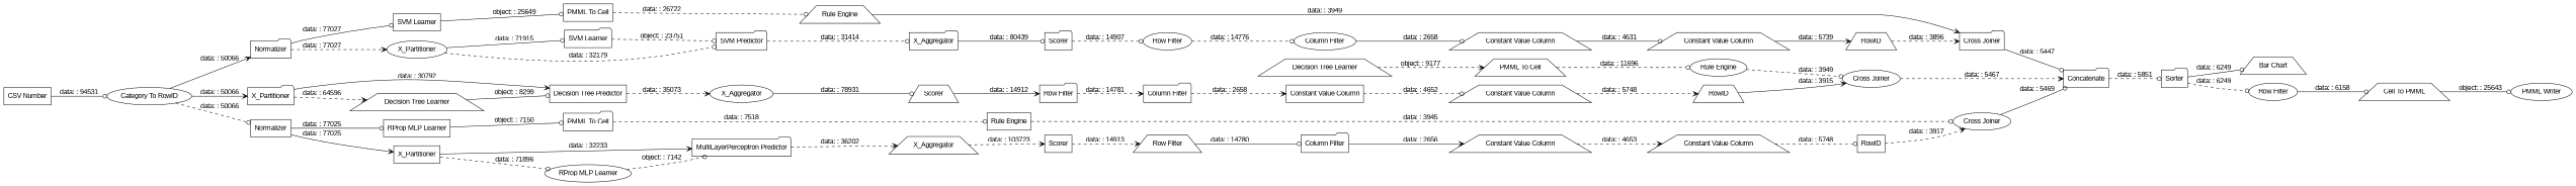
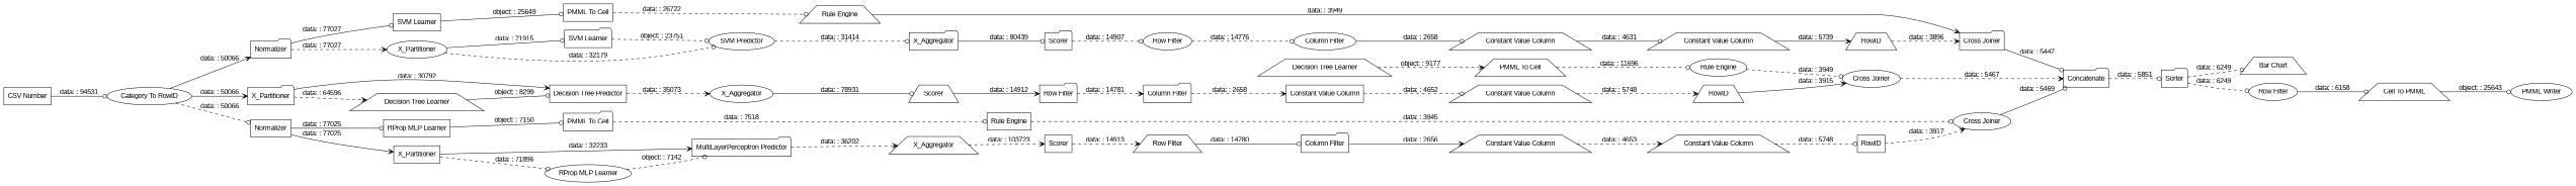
  digraph {
    fontname="Liberation Sans"
    rankdir=LR
    node [fontname="Liberation Sans" shape=trapezium]
    edge [arrowhead=odot fontname="Liberation Sans" style=dashed]
    n1 [label="Column Filter" shape=folder]
    n2 [label="Constant Value Column"]
    n3 [label="Constant Value Column"]
    n4 [label="CSV Number" shape=box]
    n5 [label="Category To RowID" shape=ellipse]
    n6 [label=Normalizer shape=folder]
    n7 [label=Normalizer shape=box]
    n8 [label=X_Partitioner shape=folder]
    n9 [label="Cell To PMML"]
    n10 [label="PMML Writer" shape=ellipse]
    n11 [label="Column Filter" shape=folder]
    n12 [label="Constant Value Column" shape=box]
    n13 [label="Constant Value Column"]
    n14 [label=X_Aggregator]
    n15 [label=Scorer shape=box]
    n16 [label="Row Filter"]
    n17 [label="Cross Joiner" shape=folder]
    n18 [label=Concatenate shape=folder]
    n19 [label=Sorter shape=folder]
    n20 [label="Bar Chart"]
    n21 [label="Row Filter" shape=ellipse]
    n22 [label="Row Filter" shape=folder]
    n23 [label="Decision Tree Learner"]
    n24 [label="PMML To Cell"]
    n25 [label="Rule Engine" shape=ellipse]
    n26 [label=Scorer shape=folder]
    n27 [label="Row Filter" shape=ellipse]
    n28 [label="Column Filter" shape=ellipse]
    n29 [label="RProp MLP Learner" shape=ellipse]
    n30 [label="MultiLayerPerceptron Predictor" shape=folder]
    n31 [label="Constant Value Column"]
    n32 [label=Scorer]
    n33 [label="Cross Joiner" shape=ellipse]
    n34 [label=X_Partitioner shape=ellipse]
    n35 [label="SVM Learner" shape=box]
    n36 [label=X_Partitioner shape=box]
    n37 [label="RProp MLP Learner" shape=box]
    n38 [label="Decision Tree Predictor" shape=box]
    n39 [label="Decision Tree Learner"]
    n40 [label="Cross Joiner" shape=ellipse]
    n41 [label="SVM Learner" shape=folder]
-   n42 [label="SVM Predictor" shape=folder]
+   n42 [label="SVM Predictor" shape=ellipse]
    n43 [label=X_Aggregator shape=folder]
    n44 [label="PMML To Cell" shape=box]
    n45 [label=RowID shape=box]
    n46 [label="Constant Value Column"]
    n47 [label=RowID]
    n48 [label="PMML To Cell" shape=folder]
    n49 [label="Rule Engine" shape=box]
    n50 [label=RowID]
    n51 [label="Rule Engine"]
    n52 [label=X_Aggregator shape=ellipse]
    n1 -> n2 [arrowhead=vee label="data: : 2656" style=solid]
    n2 -> n3 [arrowhead=vee label="data: : 4653"]
    n3 -> n45 [label="data: : 5748"]
    n4 -> n5 [label="data: : 94531" style=solid]
    n5 -> n6 [arrowhead=vee label="data: : 50066" style=solid]
    n5 -> n7 [label="data: : 50066"]
    n5 -> n8 [arrowhead=vee label="data: : 50066" style=solid]
    n6 -> n34 [arrowhead=vee label="data: : 77027"]
    n6 -> n35 [label="data: : 77027" style=solid]
    n7 -> n36 [arrowhead=vee label="data: : 77025" style=solid]
    n7 -> n37 [label="data: : 77025" style=solid]
    n8 -> n38 [arrowhead=vee label="data: : 30792" style=solid]
    n8 -> n39 [arrowhead=vee label="data: : 64596"]
    n9 -> n10 [label="object: : 25643" style=solid]
    n11 -> n12 [arrowhead=vee label="data: : 2658"]
    n12 -> n13 [label="data: : 4652"]
    n13 -> n50 [arrowhead=vee label="data: : 5748"]
    n14 -> n15 [arrowhead=vee label="data: : 103723"]
    n15 -> n16 [arrowhead=vee label="data: : 14913"]
    n16 -> n1 [label="data: : 14780" style=solid]
    n17 -> n18 [label="data: : 5447" style=solid]
    n18 -> n19 [label="data: : 5851"]
-   n19 -> n20 [label="data: : 6249" style=solid]
+   n19 -> n20 [label="data: : 6249"]
    n19 -> n21 [label="data: : 6249"]
    n21 -> n9 [label="data: : 6158" style=solid]
    n22 -> n11 [arrowhead=vee label="data: : 14781"]
    n23 -> n24 [arrowhead=vee label="object: : 9177"]
    n24 -> n25 [label="data: : 11696"]
    n25 -> n40 [label="data: : 3949"]
    n26 -> n27 [label="data: : 14907"]
    n27 -> n28 [label="data: : 14776"]
    n28 -> n31 [label="data: : 2658" style=solid]
    n29 -> n30 [label="object: : 7142"]
    n30 -> n14 [arrowhead=vee label="data: : 36202"]
    n31 -> n46 [label="data: : 4631" style=solid]
    n32 -> n22 [arrowhead=vee label="data: : 14912" style=solid]
    n33 -> n18 [label="data: : 5469" style=solid]
    n34 -> n41 [label="data: : 71915" style=solid]
    n34 -> n42 [label="data: : 32179"]
    n35 -> n44 [label="object: : 25649" style=solid]
    n36 -> n29 [label="data: : 71896"]
    n36 -> n30 [arrowhead=vee label="data: : 32233" style=solid]
    n37 -> n48 [label="object: : 7150" style=solid]
    n38 -> n52 [arrowhead=vee label="data: : 35073"]
    n39 -> n38 [label="object: : 8299" style=solid]
    n40 -> n18 [arrowhead=vee label="data: : 5467"]
    n41 -> n42 [label="object: : 23751"]
    n42 -> n43 [label="data: : 31414"]
    n43 -> n26 [label="data: : 80439" style=solid]
    n44 -> n51 [label="data: : 26722"]
    n45 -> n33 [arrowhead=vee label="data: : 3917"]
    n46 -> n47 [arrowhead=vee label="data: : 5739" style=solid]
    n47 -> n17 [arrowhead=vee label="data: : 3896"]
    n48 -> n49 [label="data: : 7518"]
    n49 -> n33 [label="data: : 3945"]
    n50 -> n40 [arrowhead=vee label="data: : 3915" style=solid]
    n51 -> n17 [arrowhead=vee label="data: : 3949" style=solid]
    n52 -> n32 [label="data: : 78931" style=solid]
  }
